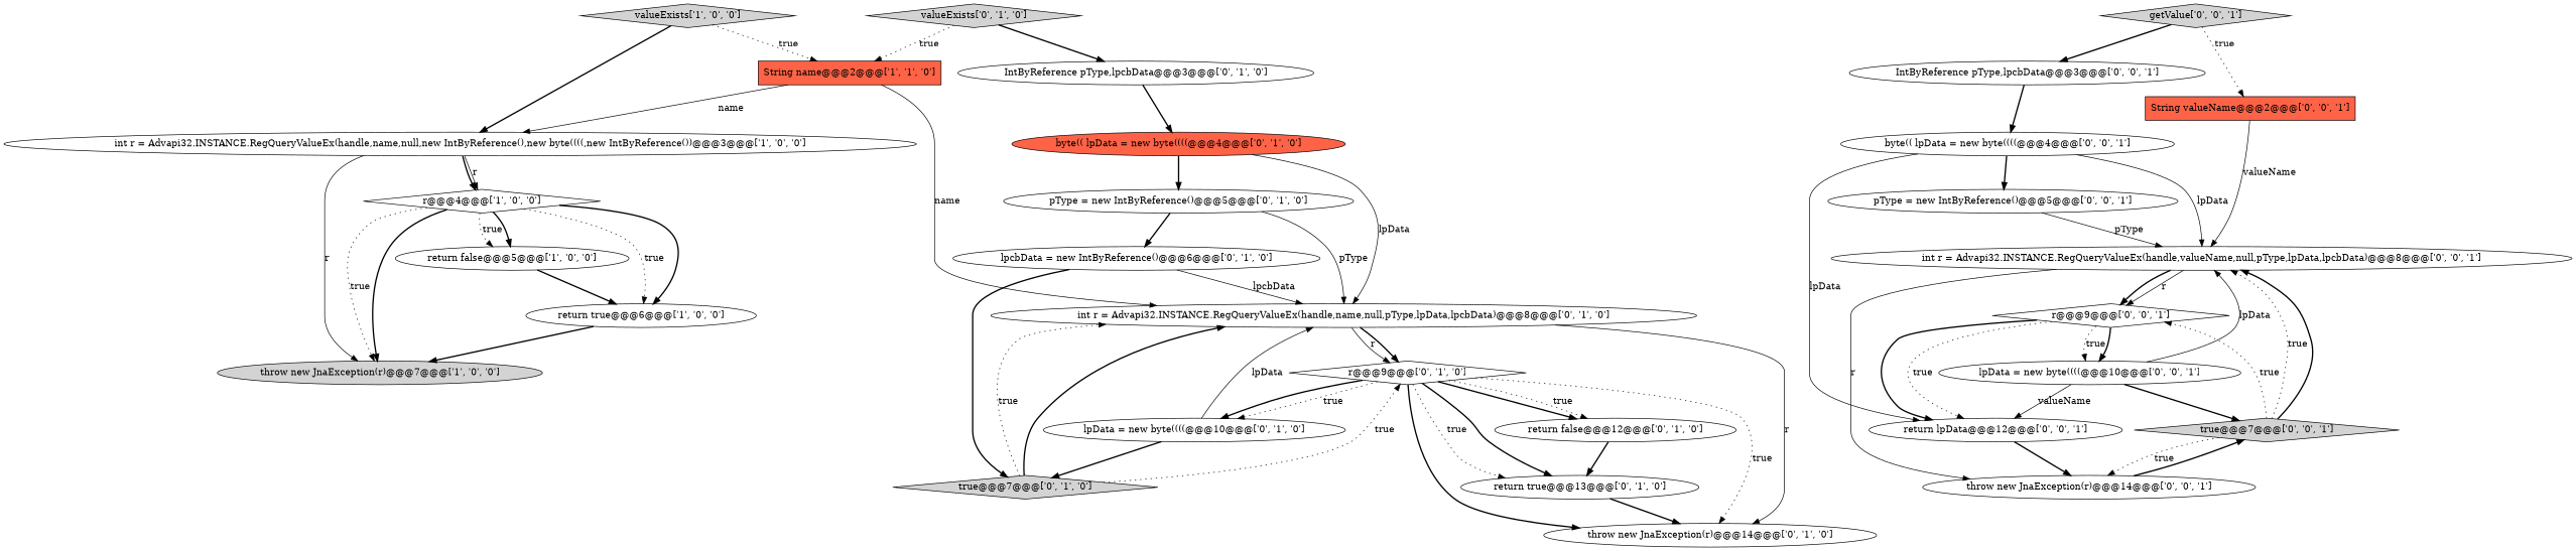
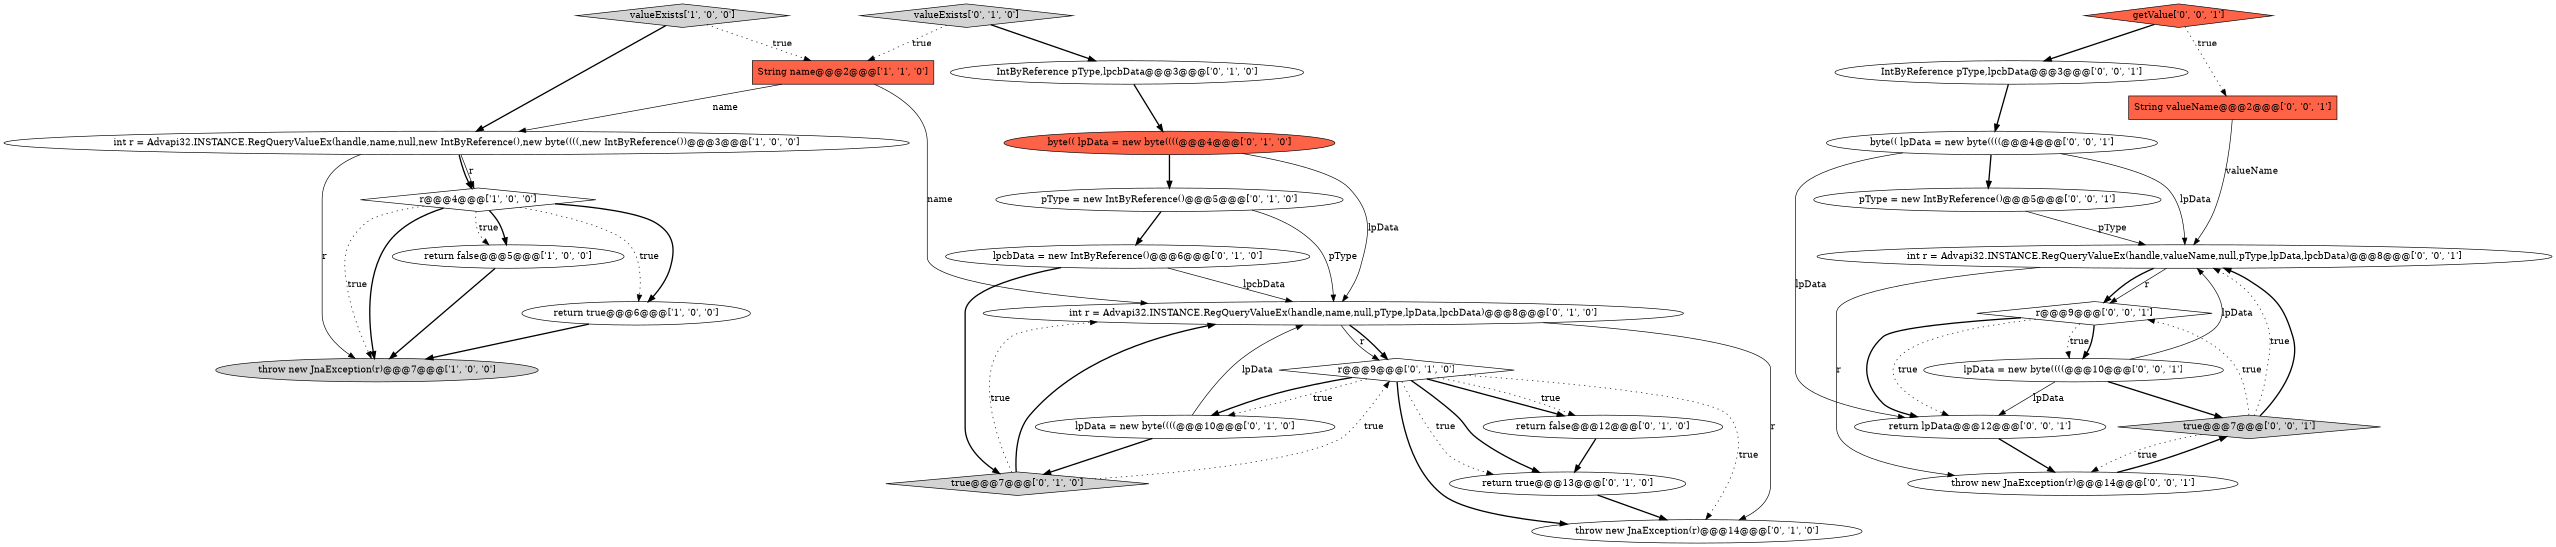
  digraph {
    node [fillcolor=white shape=ellipse style=filled]
    edge [style=bold]
    n1 [label="int r = Advapi32.INSTANCE.RegQueryValueEx(handle,name,null,new IntByReference(),new byte((((,new IntByReference())@@@3@@@['1', '0', '0']"]
    n2 [fillcolor=lightgray label="throw new JnaException(r)@@@7@@@['1', '0', '0']"]
    n3 [label="r@@@4@@@['1', '0', '0']" shape=diamond]
    n4 [label="return true@@@6@@@['1', '0', '0']"]
    n5 [label="return false@@@5@@@['1', '0', '0']"]
    n6 [label="int r = Advapi32.INSTANCE.RegQueryValueEx(handle,valueName,null,pType,lpData,lpcbData)@@@8@@@['0', '0', '1']"]
    n7 [label="r@@@9@@@['0', '0', '1']" shape=diamond]
    n8 [label="throw new JnaException(r)@@@14@@@['0', '0', '1']"]
    n9 [label="lpData = new byte((((@@@10@@@['0', '0', '1']"]
    n10 [label="return lpData@@@12@@@['0', '0', '1']"]
    n11 [fillcolor=lightgray label="true@@@7@@@['0', '0', '1']" shape=diamond]
    n12 [label="int r = Advapi32.INSTANCE.RegQueryValueEx(handle,name,null,pType,lpData,lpcbData)@@@8@@@['0', '1', '0']"]
    n13 [label="throw new JnaException(r)@@@14@@@['0', '1', '0']"]
    n14 [label="r@@@9@@@['0', '1', '0']" shape=diamond]
    n15 [label="return false@@@12@@@['0', '1', '0']"]
    n16 [label="return true@@@13@@@['0', '1', '0']"]
    n17 [label="lpData = new byte((((@@@10@@@['0', '1', '0']"]
    n18 [fillcolor=lightgray label="valueExists['0', '1', '0']" shape=diamond]
    n19 [fillcolor=tomato label="String name@@@2@@@['1', '1', '0']" shape=box]
    n20 [label="IntByReference pType,lpcbData@@@3@@@['0', '1', '0']"]
    n21 [fillcolor=tomato label="byte(( lpData = new byte((((@@@4@@@['0', '1', '0']"]
    n22 [label="lpcbData = new IntByReference()@@@6@@@['0', '1', '0']"]
    n23 [fillcolor=lightgray label="true@@@7@@@['0', '1', '0']" shape=diamond]
    n24 [fillcolor=tomato label="String valueName@@@2@@@['0', '0', '1']" shape=box]
    n25 [label="pType = new IntByReference()@@@5@@@['0', '1', '0']"]
    n26 [label="IntByReference pType,lpcbData@@@3@@@['0', '0', '1']"]
    n27 [label="byte(( lpData = new byte((((@@@4@@@['0', '0', '1']"]
    n28 [label="pType = new IntByReference()@@@5@@@['0', '0', '1']"]
    n29 [fillcolor=lightgray label="valueExists['1', '0', '0']" shape=diamond]
-   n30 [fillcolor=lightgray label="getValue['0', '0', '1']" shape=diamond]
+   n30 [fillcolor=tomato label="getValue['0', '0', '1']" shape=diamond]
    n1 -> n2 [label=r style=solid]
    n1 -> n3
    n1 -> n3 [label=r style=solid]
    n3 -> n2 [label=true style=dotted]
    n3 -> n2
    n3 -> n4
    n3 -> n4 [label=true style=dotted]
    n3 -> n5 [label=true style=dotted]
    n3 -> n5
    n4 -> n2
-   n5 -> n4
+   n5 -> n2
    n6 -> n7 [label=r style=solid]
    n6 -> n7
    n6 -> n8 [label=r style=solid]
    n7 -> n9 [label=true style=dotted]
    n7 -> n9
    n7 -> n10
    n7 -> n10 [label=true style=dotted]
    n8 -> n11
    n9 -> n6 [label=lpData style=solid]
-   n9 -> n10 [label=valueName style=solid]
+   n9 -> n10 [label=lpData style=solid]
    n9 -> n11
    n10 -> n8
    n11 -> n6 [label=true style=dotted]
    n11 -> n6
    n11 -> n7 [label=true style=dotted]
    n11 -> n8 [label=true style=dotted]
    n12 -> n13 [label=r style=solid]
    n12 -> n14 [label=r style=solid]
    n12 -> n14
    n14 -> n13 [label=true style=dotted]
    n14 -> n13
    n14 -> n15
    n14 -> n15 [label=true style=dotted]
    n14 -> n16 [label=true style=dotted]
    n14 -> n16
    n14 -> n17 [label=true style=dotted]
    n14 -> n17
    n15 -> n16
    n16 -> n13
    n17 -> n12 [label=lpData style=solid]
    n17 -> n23
    n18 -> n19 [label=true style=dotted]
    n18 -> n20
    n19 -> n1 [label=name style=solid]
    n19 -> n12 [label=name style=solid]
    n20 -> n21
    n21 -> n12 [label=lpData style=solid]
    n21 -> n25
    n22 -> n12 [label=lpcbData style=solid]
    n22 -> n23
    n23 -> n12 [label=true style=dotted]
    n23 -> n12
    n23 -> n14 [label=true style=dotted]
    n24 -> n6 [label=valueName style=solid]
    n25 -> n12 [label=pType style=solid]
    n25 -> n22
    n26 -> n27
    n27 -> n6 [label=lpData style=solid]
    n27 -> n10 [label=lpData style=solid]
    n27 -> n28
    n28 -> n6 [label=pType style=solid]
    n29 -> n1
    n29 -> n19 [label=true style=dotted]
    n30 -> n24 [label=true style=dotted]
    n30 -> n26
  }
